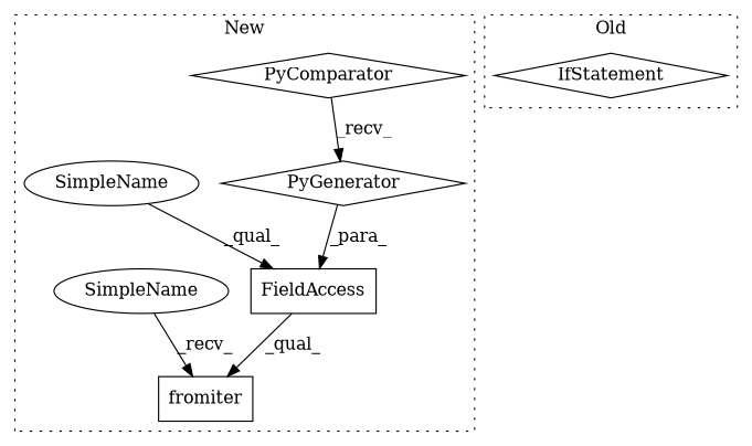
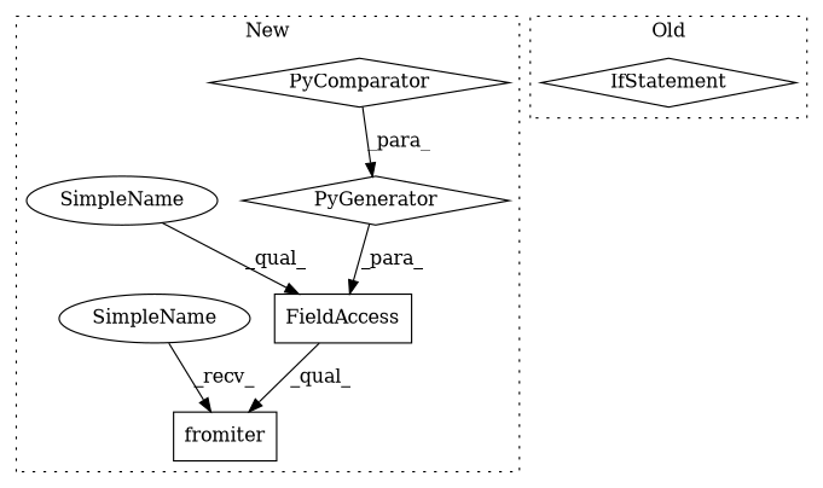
  digraph {
    node [a=42 l=47 s=1736 shape=diamond]
    n1 [a=32 l="9,1" label=fromiter s="1706,1760" shape=box]
    n2 [a=107 l=131 label=PyGenerator s=1427]
    n3 [a=113 label=PyComparator s=1505]
    n4 [a=22 l=12 label=FieldAccess shape=box]
    n5 [l=5 label=SimpleName shape=ellipse]
    n6 [l=5 label=SimpleName s=1700 shape=ellipse]
    n7 [a=25 label=IfStatement s=1539]
    subgraph cluster_1 {
      label=New
      style=dotted
      n1
      n2
      n3
      n4
      n5
      n6
    }
    subgraph cluster_2 {
      label=Old
      style=dotted
      n7
    }
    n2 -> n4 [label=_para_]
-   n3 -> n2 [label=_recv_]
+   n3 -> n2 [label=_para_]
    n4 -> n1 [label=_qual_]
    n5 -> n4 [label=_qual_]
    n6 -> n1 [label=_recv_]
  }
